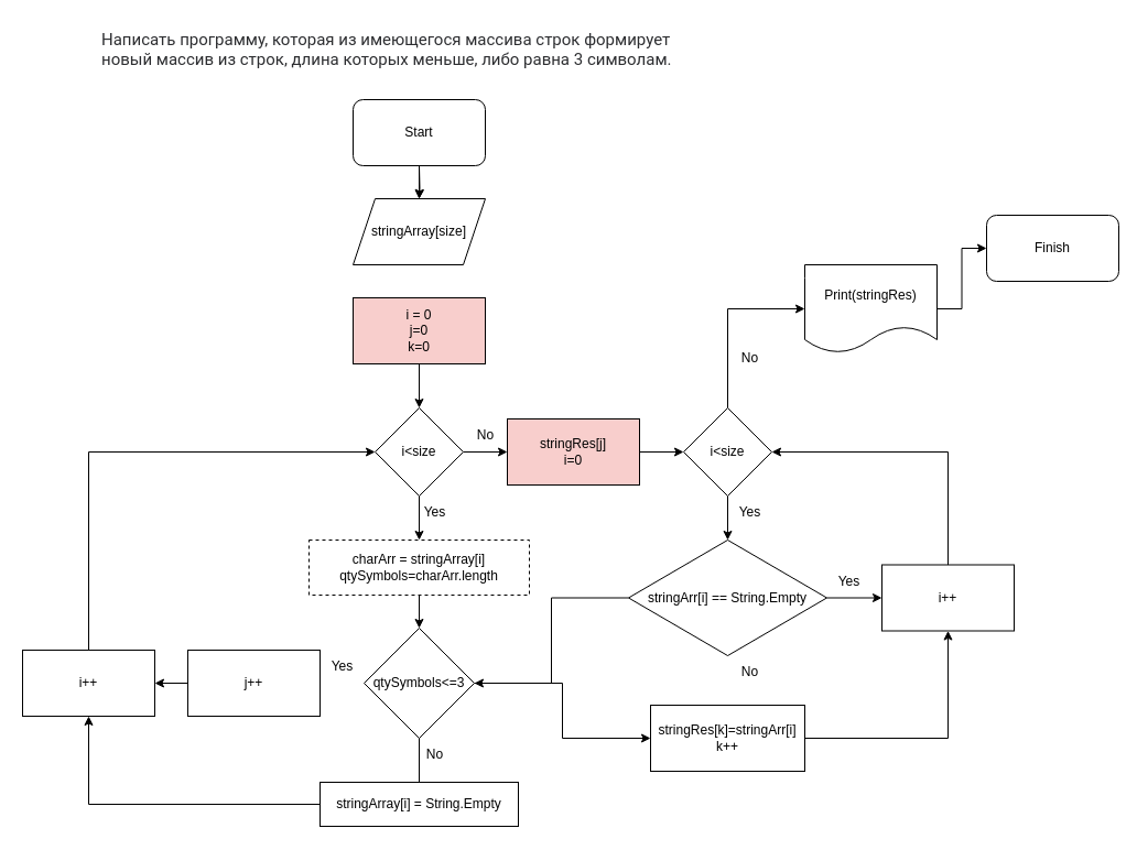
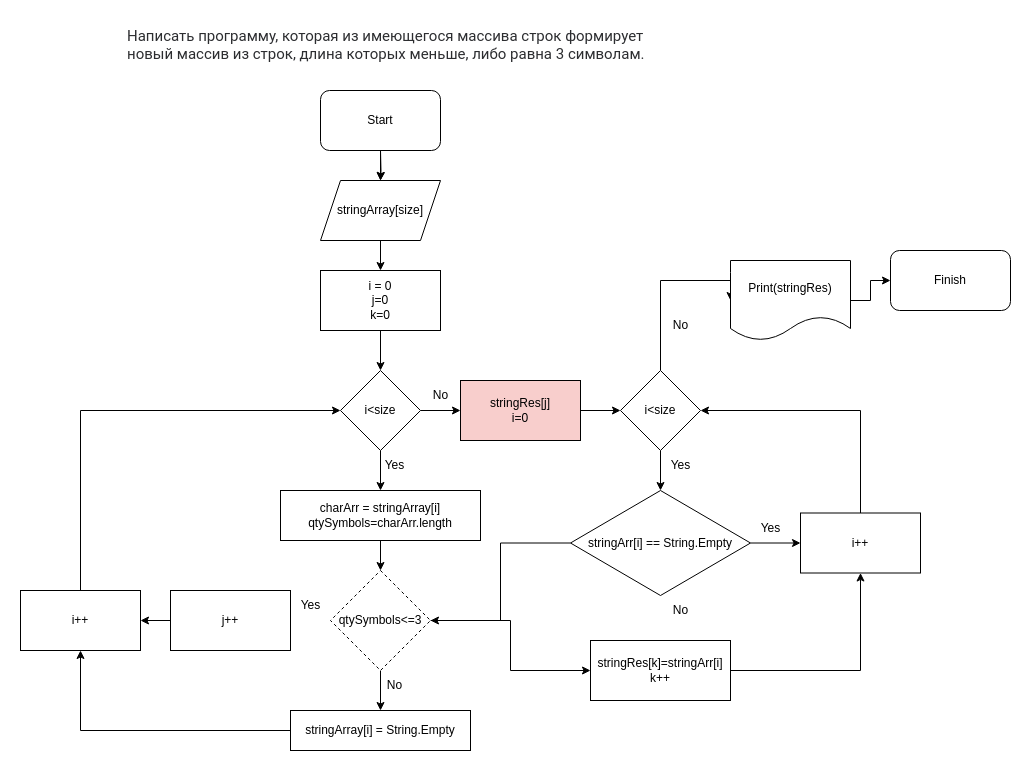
  <mxCell id="0" />
  <mxCell id="1" parent="0" />
  <mxCell id="2" value="" style="edgeStyle=orthogonalEdgeStyle;rounded=0;orthogonalLoop=1;jettySize=auto;html=1;" edge="1" parent="1" target="4"><mxGeometry relative="1" as="geometry"><mxPoint x="380" y="150" as="sourcePoint" /></mxGeometry></mxCell>
+ <mxCell id="3" value="" style="edgeStyle=orthogonalEdgeStyle;rounded=0;orthogonalLoop=1;jettySize=auto;html=1;" edge="1" parent="1" source="4" target="6"><mxGeometry relative="1" as="geometry" /></mxCell>
  <mxCell id="4" value="stringArray[size]" style="shape=parallelogram;perimeter=parallelogramPerimeter;whiteSpace=wrap;html=1;fixedSize=1;" vertex="1" parent="1"><mxGeometry x="320" y="180" width="120" height="60" as="geometry" /></mxCell>
  <mxCell id="5" value="" style="edgeStyle=orthogonalEdgeStyle;rounded=0;orthogonalLoop=1;jettySize=auto;html=1;" edge="1" parent="1" source="6" target="11"><mxGeometry relative="1" as="geometry" /></mxCell>
- <mxCell id="6" value="i = 0&lt;br&gt;j=0&lt;br&gt;k=0" style="rounded=0;whiteSpace=wrap;html=1;fillColor=#f8cecc;" vertex="1" parent="1"><mxGeometry x="320" y="270" width="120" height="60" as="geometry" /></mxCell>
+ <mxCell id="6" value="i = 0&lt;br&gt;j=0&lt;br&gt;k=0" style="rounded=0;whiteSpace=wrap;html=1;" vertex="1" parent="1"><mxGeometry x="320" y="270" width="120" height="60" as="geometry" /></mxCell>
  <mxCell id="7" value="" style="edgeStyle=orthogonalEdgeStyle;rounded=0;orthogonalLoop=1;jettySize=auto;html=1;" edge="1" parent="1" source="8" target="4"><mxGeometry relative="1" as="geometry" /></mxCell>
  <mxCell id="8" value="Start" style="rounded=1;whiteSpace=wrap;html=1;" vertex="1" parent="1"><mxGeometry x="320" y="90" width="120" height="60" as="geometry" /></mxCell>
  <mxCell id="9" value="" style="edgeStyle=orthogonalEdgeStyle;rounded=0;orthogonalLoop=1;jettySize=auto;html=1;" edge="1" parent="1" source="11" target="13"><mxGeometry relative="1" as="geometry" /></mxCell>
  <mxCell id="10" style="edgeStyle=orthogonalEdgeStyle;rounded=0;orthogonalLoop=1;jettySize=auto;html=1;" edge="1" parent="1" source="11" target="28"><mxGeometry relative="1" as="geometry" /></mxCell>
  <mxCell id="11" value="i&amp;lt;size" style="rhombus;whiteSpace=wrap;html=1;" vertex="1" parent="1"><mxGeometry x="340" y="370" width="80" height="80" as="geometry" /></mxCell>
  <mxCell id="12" value="" style="edgeStyle=orthogonalEdgeStyle;rounded=0;orthogonalLoop=1;jettySize=auto;html=1;" edge="1" parent="1" source="13" target="17"><mxGeometry relative="1" as="geometry" /></mxCell>
- <mxCell id="13" value="charArr = stringArray[i]&lt;br&gt;qtySymbols=charArr.length" style="rounded=0;whiteSpace=wrap;html=1;dashed=1;" vertex="1" parent="1"><mxGeometry x="280" y="490" width="200" height="50" as="geometry" /></mxCell>
+ <mxCell id="13" value="charArr = stringArray[i]&lt;br&gt;qtySymbols=charArr.length" style="rounded=0;whiteSpace=wrap;html=1;" vertex="1" parent="1"><mxGeometry x="280" y="490" width="200" height="50" as="geometry" /></mxCell>
  <mxCell id="14" value="Yes" style="text;html=1;align=center;verticalAlign=middle;resizable=0;points=[];autosize=1;strokeColor=none;fillColor=none;" vertex="1" parent="1"><mxGeometry x="374" y="450" width="40" height="30" as="geometry" /></mxCell>
- <mxCell id="15" value="" style="edgeStyle=orthogonalEdgeStyle;rounded=0;orthogonalLoop=1;jettySize=auto;html=1;endArrow=none;" edge="1" parent="1" source="17" target="19"><mxGeometry relative="1" as="geometry" /></mxCell>
+ <mxCell id="15" value="" style="edgeStyle=orthogonalEdgeStyle;rounded=0;orthogonalLoop=1;jettySize=auto;html=1;" edge="1" parent="1" source="17" target="19"><mxGeometry relative="1" as="geometry" /></mxCell>
  <mxCell id="16" value="" style="edgeStyle=orthogonalEdgeStyle;rounded=0;orthogonalLoop=1;jettySize=auto;html=1;" edge="1" parent="1" source="17" target="40"><mxGeometry relative="1" as="geometry" /></mxCell>
- <mxCell id="17" value="qtySymbols&amp;lt;=3" style="rhombus;whiteSpace=wrap;html=1;rounded=0;" vertex="1" parent="1"><mxGeometry x="330" y="570" width="100" height="100" as="geometry" /></mxCell>
+ <mxCell id="17" value="qtySymbols&amp;lt;=3" style="rhombus;whiteSpace=wrap;html=1;rounded=0;dashed=1;" vertex="1" parent="1"><mxGeometry x="330" y="570" width="100" height="100" as="geometry" /></mxCell>
  <mxCell id="18" style="edgeStyle=orthogonalEdgeStyle;rounded=0;orthogonalLoop=1;jettySize=auto;html=1;exitX=0;exitY=0.5;exitDx=0;exitDy=0;entryX=0.5;entryY=1;entryDx=0;entryDy=0;" edge="1" parent="1" source="19" target="26"><mxGeometry relative="1" as="geometry" /></mxCell>
  <mxCell id="19" value="stringArray[i] = String.Empty" style="rounded=0;whiteSpace=wrap;html=1;" vertex="1" parent="1"><mxGeometry x="290" y="710" width="180" height="40" as="geometry" /></mxCell>
  <mxCell id="20" value="" style="edgeStyle=orthogonalEdgeStyle;rounded=0;orthogonalLoop=1;jettySize=auto;html=1;" edge="1" parent="1" source="21" target="26"><mxGeometry relative="1" as="geometry" /></mxCell>
  <mxCell id="21" value="j++" style="rounded=0;whiteSpace=wrap;html=1;" vertex="1" parent="1"><mxGeometry x="170" y="590" width="120" height="60" as="geometry" /></mxCell>
  <mxCell id="22" value="No" style="text;html=1;align=center;verticalAlign=middle;resizable=0;points=[];autosize=1;strokeColor=none;fillColor=none;" vertex="1" parent="1"><mxGeometry x="374" y="670" width="40" height="30" as="geometry" /></mxCell>
- <mxCell id="23" value="&lt;span style=&quot;color: rgb(44, 45, 48); font-family: Roboto, &amp;quot;San Francisco&amp;quot;, &amp;quot;Helvetica Neue&amp;quot;, Helvetica, Arial; font-size: 15px; font-style: normal; font-variant-ligatures: normal; font-variant-caps: normal; font-weight: 400; letter-spacing: normal; orphans: 2; text-align: start; text-indent: 0px; text-transform: none; widows: 2; word-spacing: 0px; -webkit-text-stroke-width: 0px; background-color: rgb(255, 255, 255); text-decoration-thickness: initial; text-decoration-style: initial; text-decoration-color: initial; float: none; display: inline !important;&quot;&gt;Написать программу, которая из имеющегося массива строк формирует новый массив из строк, длина которых меньше, либо равна 3 символам.&lt;/span&gt;" style="text;whiteSpace=wrap;html=1;" vertex="1" parent="1"><mxGeometry x="90" y="20" width="560" height="60" as="geometry" /></mxCell>
+ <mxCell id="23" value="&lt;span style=&quot;color: rgb(44, 45, 48); font-family: Roboto, &amp;quot;San Francisco&amp;quot;, &amp;quot;Helvetica Neue&amp;quot;, Helvetica, Arial; font-size: 15px; font-style: normal; font-variant-ligatures: normal; font-variant-caps: normal; font-weight: 400; letter-spacing: normal; orphans: 2; text-align: start; text-indent: 0px; text-transform: none; widows: 2; word-spacing: 0px; -webkit-text-stroke-width: 0px; background-color: rgb(255, 255, 255); text-decoration-thickness: initial; text-decoration-style: initial; text-decoration-color: initial; float: none; display: inline !important;&quot;&gt;Написать программу, которая из имеющегося массива строк формирует новый массив из строк, длина которых меньше, либо равна 3 символам.&lt;/span&gt;" style="text;whiteSpace=wrap;html=1;" vertex="1" parent="1"><mxGeometry x="125" y="20" width="560" height="60" as="geometry" /></mxCell>
  <mxCell id="24" value="Yes" style="text;html=1;align=center;verticalAlign=middle;resizable=0;points=[];autosize=1;strokeColor=none;fillColor=none;" vertex="1" parent="1"><mxGeometry x="290" y="590" width="40" height="30" as="geometry" /></mxCell>
  <mxCell id="25" style="edgeStyle=orthogonalEdgeStyle;rounded=0;orthogonalLoop=1;jettySize=auto;html=1;entryX=0;entryY=0.5;entryDx=0;entryDy=0;" edge="1" parent="1" source="26" target="11"><mxGeometry relative="1" as="geometry"><Array as="points"><mxPoint x="80" y="410" /></Array></mxGeometry></mxCell>
  <mxCell id="26" value="i++" style="rounded=0;whiteSpace=wrap;html=1;" vertex="1" parent="1"><mxGeometry x="20" y="590" width="120" height="60" as="geometry" /></mxCell>
  <mxCell id="27" value="" style="edgeStyle=orthogonalEdgeStyle;rounded=0;orthogonalLoop=1;jettySize=auto;html=1;" edge="1" parent="1" source="28" target="32"><mxGeometry relative="1" as="geometry" /></mxCell>
  <mxCell id="28" value="stringRes[j]&lt;br&gt;i=0" style="rounded=0;whiteSpace=wrap;html=1;fillColor=#f8cecc;" vertex="1" parent="1"><mxGeometry x="460" y="380" width="120" height="60" as="geometry" /></mxCell>
  <mxCell id="29" value="No" style="text;html=1;align=center;verticalAlign=middle;resizable=0;points=[];autosize=1;strokeColor=none;fillColor=none;" vertex="1" parent="1"><mxGeometry x="420" y="380" width="40" height="30" as="geometry" /></mxCell>
  <mxCell id="30" value="" style="edgeStyle=orthogonalEdgeStyle;rounded=0;orthogonalLoop=1;jettySize=auto;html=1;" edge="1" parent="1" source="32" target="35"><mxGeometry relative="1" as="geometry" /></mxCell>
  <mxCell id="31" style="edgeStyle=orthogonalEdgeStyle;rounded=0;orthogonalLoop=1;jettySize=auto;html=1;entryX=0;entryY=0.5;entryDx=0;entryDy=0;" edge="1" parent="1" source="32" target="44"><mxGeometry relative="1" as="geometry"><Array as="points"><mxPoint x="660" y="280" /></Array></mxGeometry></mxCell>
  <mxCell id="32" value="i&amp;lt;size" style="rhombus;whiteSpace=wrap;html=1;" vertex="1" parent="1"><mxGeometry x="620" y="370" width="80" height="80" as="geometry" /></mxCell>
  <mxCell id="33" value="" style="edgeStyle=orthogonalEdgeStyle;rounded=0;orthogonalLoop=1;jettySize=auto;html=1;" edge="1" parent="1" source="35" target="37"><mxGeometry relative="1" as="geometry" /></mxCell>
  <mxCell id="34" value="" style="edgeStyle=orthogonalEdgeStyle;rounded=0;orthogonalLoop=1;jettySize=auto;html=1;" edge="1" parent="1" source="35" target="17"><mxGeometry relative="1" as="geometry" /></mxCell>
  <mxCell id="35" value="stringArr[i] == String.Empty" style="rhombus;whiteSpace=wrap;html=1;" vertex="1" parent="1"><mxGeometry x="570" y="490" width="180" height="105" as="geometry" /></mxCell>
  <mxCell id="36" style="edgeStyle=orthogonalEdgeStyle;rounded=0;orthogonalLoop=1;jettySize=auto;html=1;exitX=0.5;exitY=0;exitDx=0;exitDy=0;entryX=1;entryY=0.5;entryDx=0;entryDy=0;" edge="1" parent="1" source="37" target="32"><mxGeometry relative="1" as="geometry" /></mxCell>
  <mxCell id="37" value="i++" style="rounded=0;whiteSpace=wrap;html=1;" vertex="1" parent="1"><mxGeometry x="800" y="512.5" width="120" height="60" as="geometry" /></mxCell>
  <mxCell id="38" value="Yes" style="text;html=1;align=center;verticalAlign=middle;resizable=0;points=[];autosize=1;strokeColor=none;fillColor=none;" vertex="1" parent="1"><mxGeometry x="750" y="512.5" width="40" height="30" as="geometry" /></mxCell>
  <mxCell id="39" style="edgeStyle=orthogonalEdgeStyle;rounded=0;orthogonalLoop=1;jettySize=auto;html=1;entryX=0.5;entryY=1;entryDx=0;entryDy=0;" edge="1" parent="1" source="40" target="37"><mxGeometry relative="1" as="geometry" /></mxCell>
  <mxCell id="40" value="stringRes[k]=stringArr[i]&lt;br&gt;k++" style="rounded=0;whiteSpace=wrap;html=1;" vertex="1" parent="1"><mxGeometry x="590" y="640" width="140" height="60" as="geometry" /></mxCell>
  <mxCell id="41" value="Yes" style="text;html=1;align=center;verticalAlign=middle;resizable=0;points=[];autosize=1;strokeColor=none;fillColor=none;" vertex="1" parent="1"><mxGeometry x="660" y="450" width="40" height="30" as="geometry" /></mxCell>
  <mxCell id="42" value="No" style="text;html=1;align=center;verticalAlign=middle;resizable=0;points=[];autosize=1;strokeColor=none;fillColor=none;" vertex="1" parent="1"><mxGeometry x="660" y="595" width="40" height="30" as="geometry" /></mxCell>
  <mxCell id="43" value="" style="edgeStyle=orthogonalEdgeStyle;rounded=0;orthogonalLoop=1;jettySize=auto;html=1;" edge="1" parent="1" source="44" target="45"><mxGeometry relative="1" as="geometry" /></mxCell>
- <mxCell id="44" value="Print(stringRes)" style="shape=document;whiteSpace=wrap;html=1;boundedLbl=1;" vertex="1" parent="1"><mxGeometry x="730" y="240" width="120" height="80" as="geometry" /></mxCell>
- <mxCell id="45" value="Finish" style="rounded=1;whiteSpace=wrap;html=1;" vertex="1" parent="1"><mxGeometry x="895" y="195" width="120" height="60" as="geometry" /></mxCell>
+ <mxCell id="44" value="Print(stringRes)" style="shape=document;whiteSpace=wrap;html=1;boundedLbl=1;" vertex="1" parent="1"><mxGeometry x="730" y="260" width="120" height="80" as="geometry" /></mxCell>
+ <mxCell id="45" value="Finish" style="rounded=1;whiteSpace=wrap;html=1;" vertex="1" parent="1"><mxGeometry x="890" y="250" width="120" height="60" as="geometry" /></mxCell>
  <mxCell id="46" value="No" style="text;html=1;align=center;verticalAlign=middle;resizable=0;points=[];autosize=1;strokeColor=none;fillColor=none;" vertex="1" parent="1"><mxGeometry x="660" y="310" width="40" height="30" as="geometry" /></mxCell>
